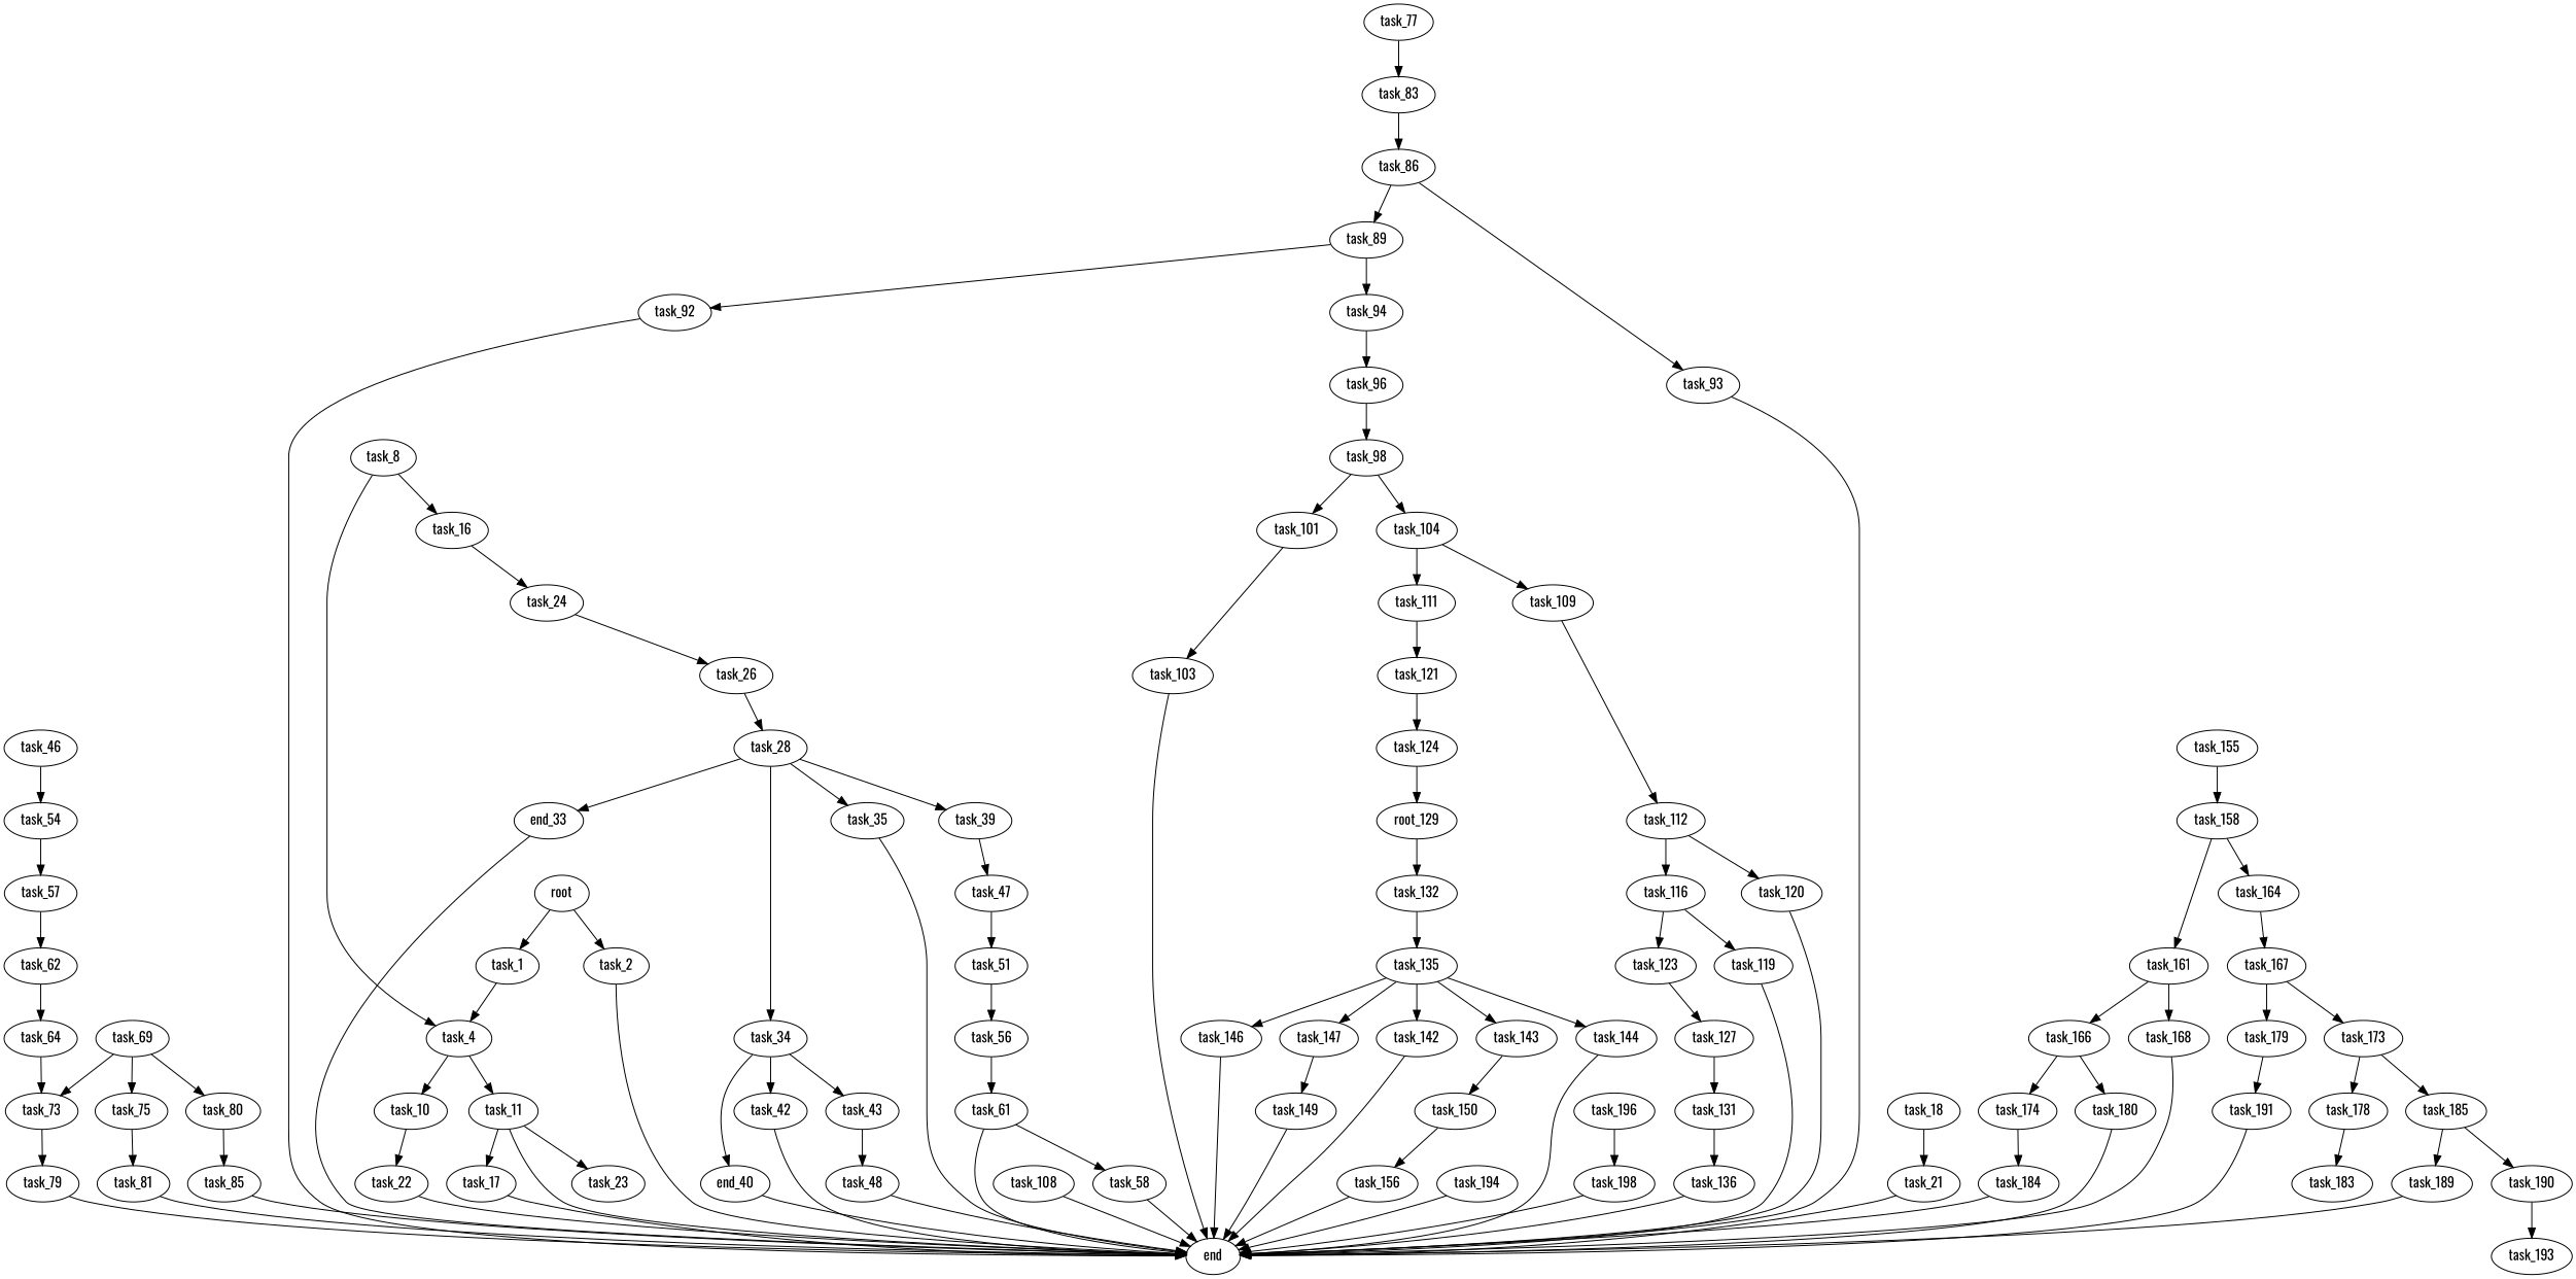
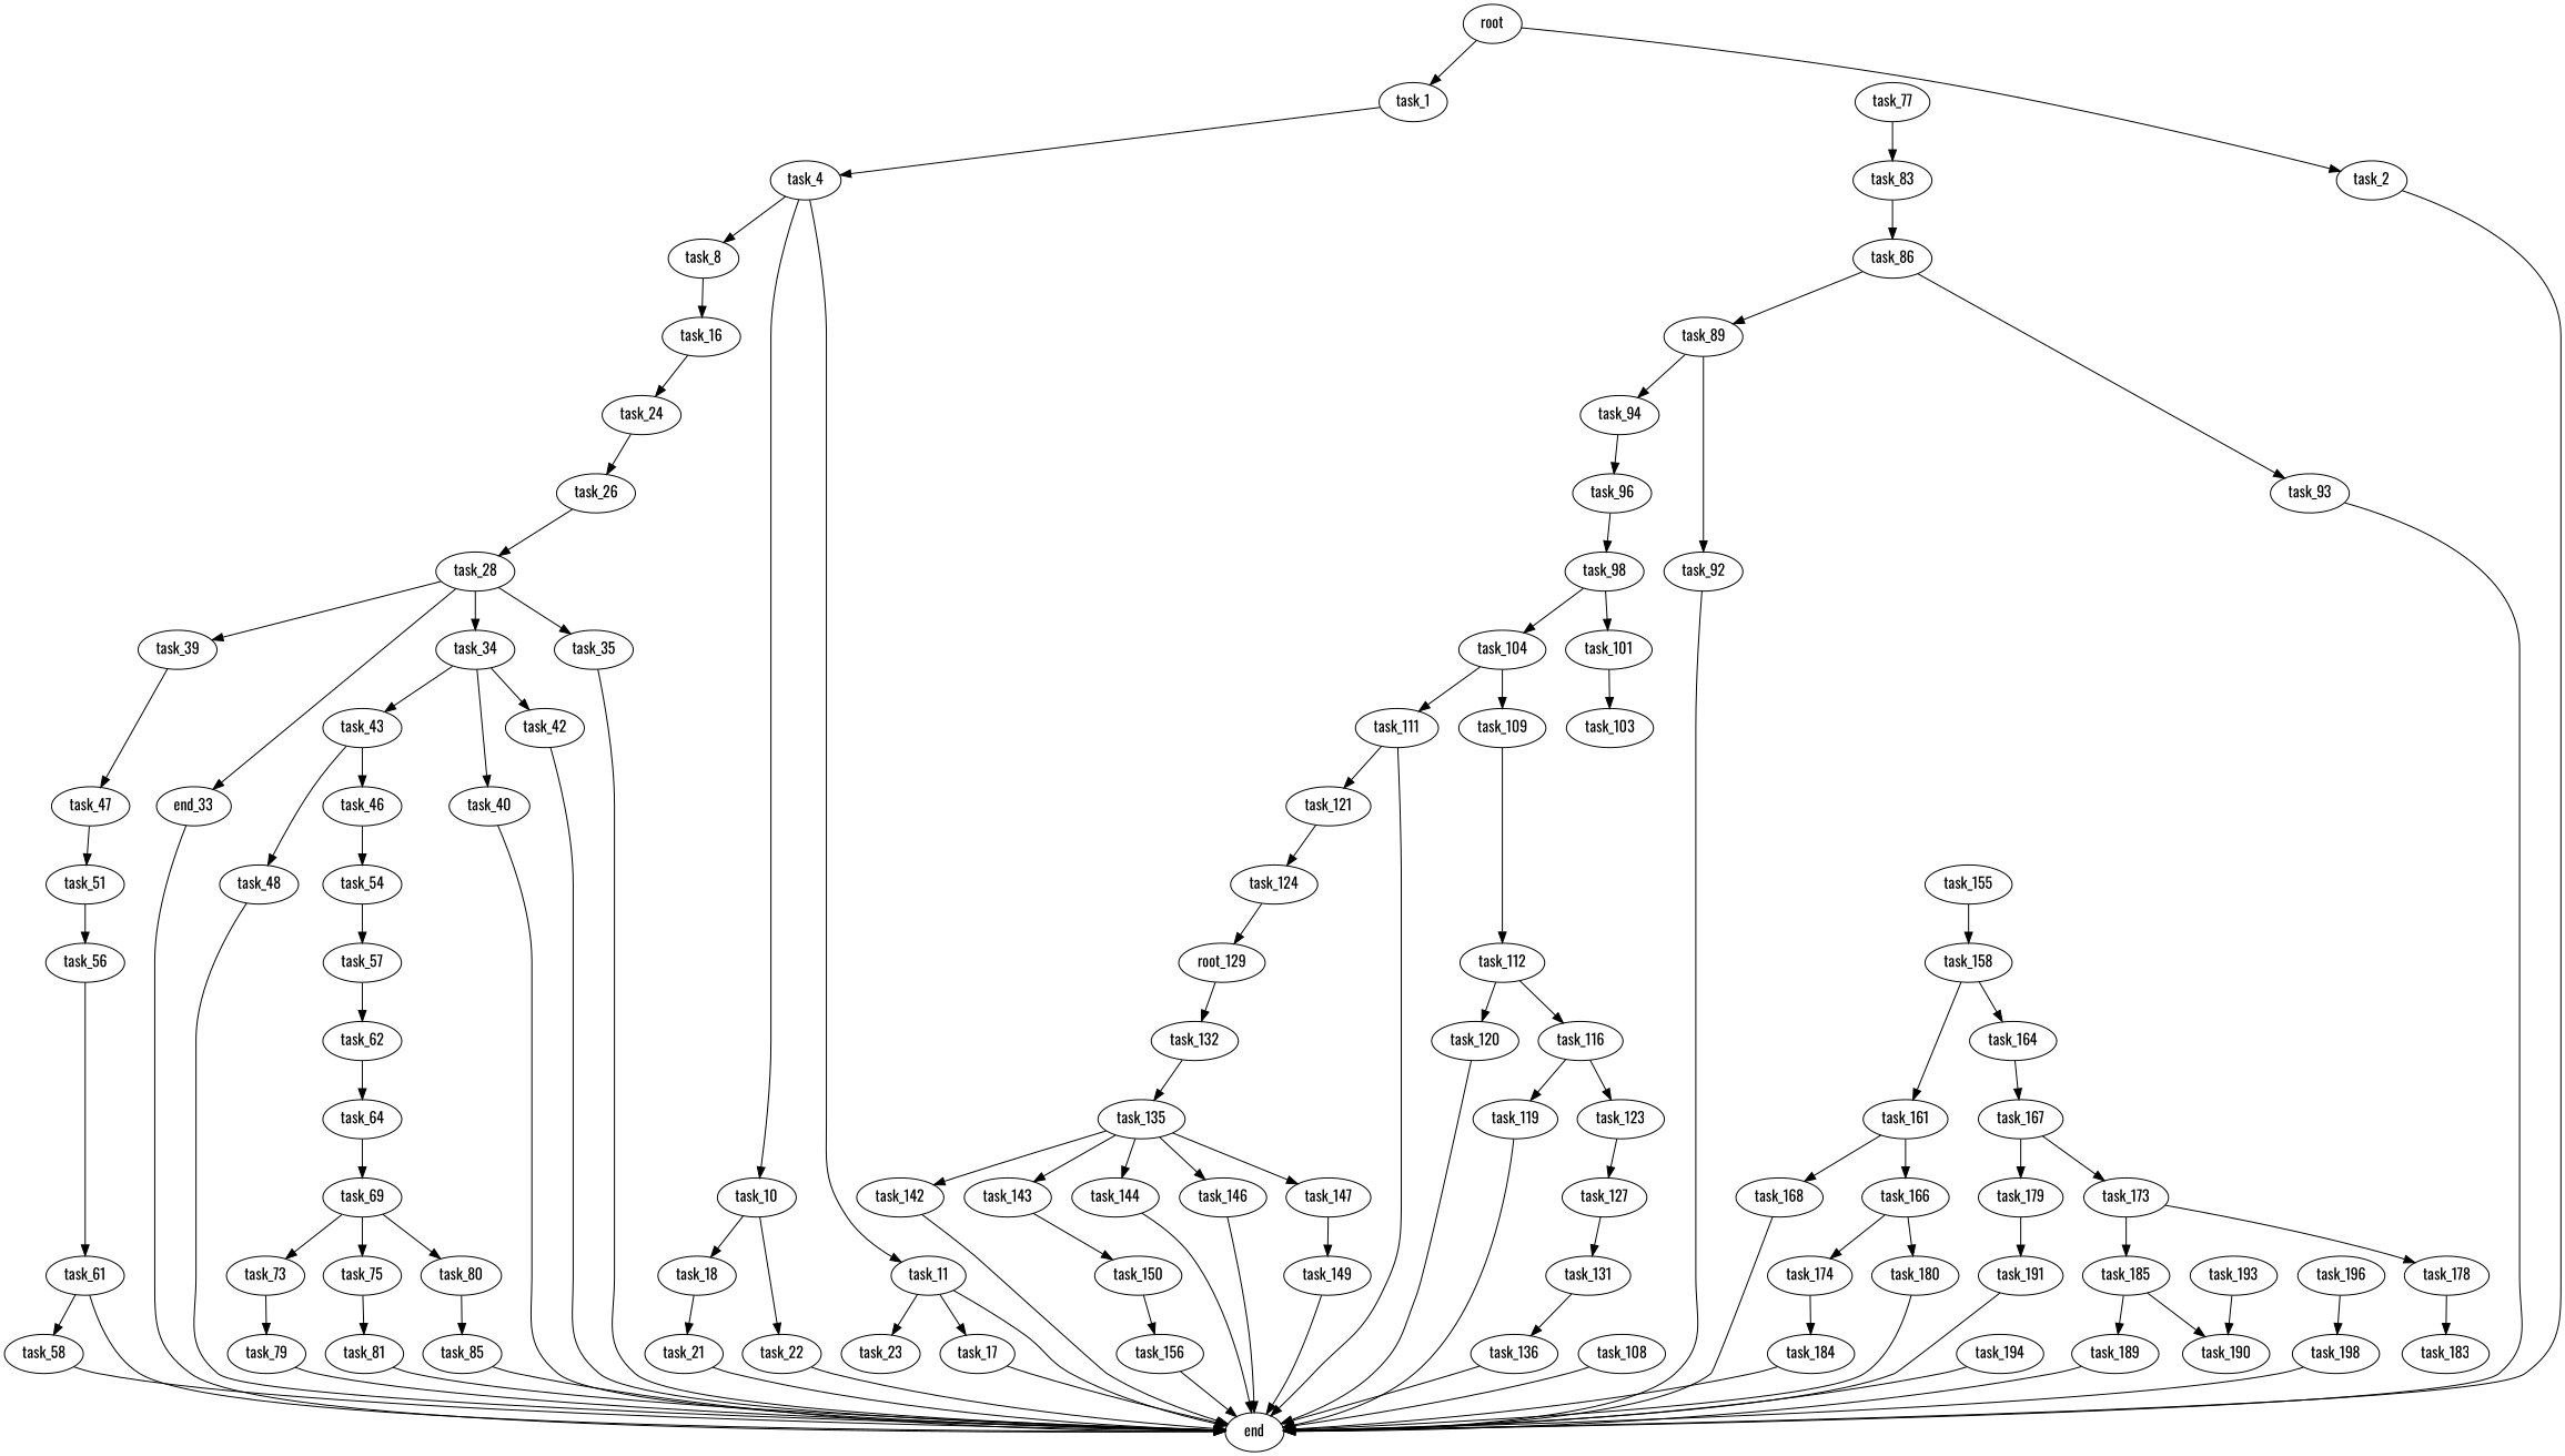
  digraph {
    fontname=Oswald
    node [fontname=Oswald]
    edge [fontname=Oswald]
    root
    task_1
    task_2
    task_4
    end
    task_8
    task_10
    task_11
    task_16
    task_18
    task_22
    task_17
    task_23
    task_24
    task_21
    task_26
    task_28
    n18 [label=end_33]
    task_34
    task_35
    task_39
-   task_40 [label=end_40]
+   task_40
    task_42
    task_43
    task_47
    task_46
    task_48
    task_51
    task_54
    task_57
    task_56
    task_61
    task_58
    task_62
    task_64
    task_69
    task_73
    task_75
    task_80
    n40 [label=task_77]
    task_83
    task_79
    task_81
    task_85
    task_86
    task_89
    task_93
    task_92
    task_94
    task_96
    task_98
    task_101
    task_104
    task_103
    task_109
    task_111
    task_108
    task_112
    task_121
    task_116
    task_120
    task_124
    task_119
    task_123
    task_127
    n66 [label=root_129]
    task_131
    task_132
    task_136
    task_135
    task_142
    task_143
    task_144
    task_146
    task_147
    task_150
    task_149
    task_156
    task_155
    task_158
    task_161
    task_164
    task_166
    task_168
    task_167
    task_174
    task_180
    task_173
    task_179
    task_184
    task_178
    task_185
    task_191
    task_183
    task_189
    task_190
    task_194
    task_193
    task_196
    task_198
    root -> task_1
    root -> task_2
    task_1 -> task_4
    task_2 -> end
-   task_8 -> task_4
+   task_4 -> task_8
    task_4 -> task_10
    task_4 -> task_11
    task_8 -> task_16
+   task_10 -> task_18
    task_10 -> task_22
    task_11 -> end
    task_11 -> task_17
    task_11 -> task_23
    task_16 -> task_24
    task_18 -> task_21
    task_22 -> end
    task_17 -> end
    task_24 -> task_26
    task_21 -> end
    task_26 -> task_28
    task_28 -> n18
    task_28 -> task_34
    task_28 -> task_35
    task_28 -> task_39
    n18 -> end
    task_34 -> task_40
    task_34 -> task_42
    task_34 -> task_43
    task_35 -> end
    task_39 -> task_47
    task_40 -> end
    task_42 -> end
+   task_43 -> task_46
    task_43 -> task_48
    task_47 -> task_51
    task_46 -> task_54
    task_48 -> end
    task_51 -> task_56
    task_54 -> task_57
    task_57 -> task_62
    task_56 -> task_61
    task_61 -> end
    task_61 -> task_58
    task_58 -> end
    task_62 -> task_64
-   task_64 -> task_73
+   task_64 -> task_69
    task_69 -> task_73
    task_69 -> task_75
    task_69 -> task_80
    task_73 -> task_79
    task_75 -> task_81
    task_80 -> task_85
    n40 -> task_83
    task_83 -> task_86
    task_79 -> end
    task_81 -> end
    task_85 -> end
    task_86 -> task_89
    task_86 -> task_93
    task_89 -> task_92
    task_89 -> task_94
    task_93 -> end
    task_92 -> end
    task_94 -> task_96
    task_96 -> task_98
    task_98 -> task_101
    task_98 -> task_104
    task_101 -> task_103
    task_104 -> task_109
    task_104 -> task_111
-   task_103 -> end
+   task_111 -> end
    task_109 -> task_112
    task_111 -> task_121
    task_108 -> end
    task_112 -> task_116
    task_112 -> task_120
    task_121 -> task_124
    task_116 -> task_119
    task_116 -> task_123
    task_120 -> end
    task_124 -> n66
    task_119 -> end
    task_123 -> task_127
    task_127 -> task_131
    n66 -> task_132
    task_131 -> task_136
    task_132 -> task_135
    task_136 -> end
    task_135 -> task_142
    task_135 -> task_143
    task_135 -> task_144
    task_135 -> task_146
    task_135 -> task_147
    task_142 -> end
    task_143 -> task_150
    task_144 -> end
    task_146 -> end
    task_147 -> task_149
    task_150 -> task_156
    task_149 -> end
    task_156 -> end
    task_155 -> task_158
    task_158 -> task_161
    task_158 -> task_164
    task_161 -> task_166
    task_161 -> task_168
    task_164 -> task_167
    task_166 -> task_174
    task_166 -> task_180
    task_168 -> end
    task_167 -> task_173
    task_167 -> task_179
    task_174 -> task_184
    task_180 -> end
    task_173 -> task_178
    task_173 -> task_185
    task_179 -> task_191
    task_184 -> end
    task_178 -> task_183
    task_185 -> task_189
    task_185 -> task_190
    task_191 -> end
    task_189 -> end
-   task_190 -> task_193
+   task_193 -> task_190
    task_194 -> end
    task_196 -> task_198
    task_198 -> end
  }
